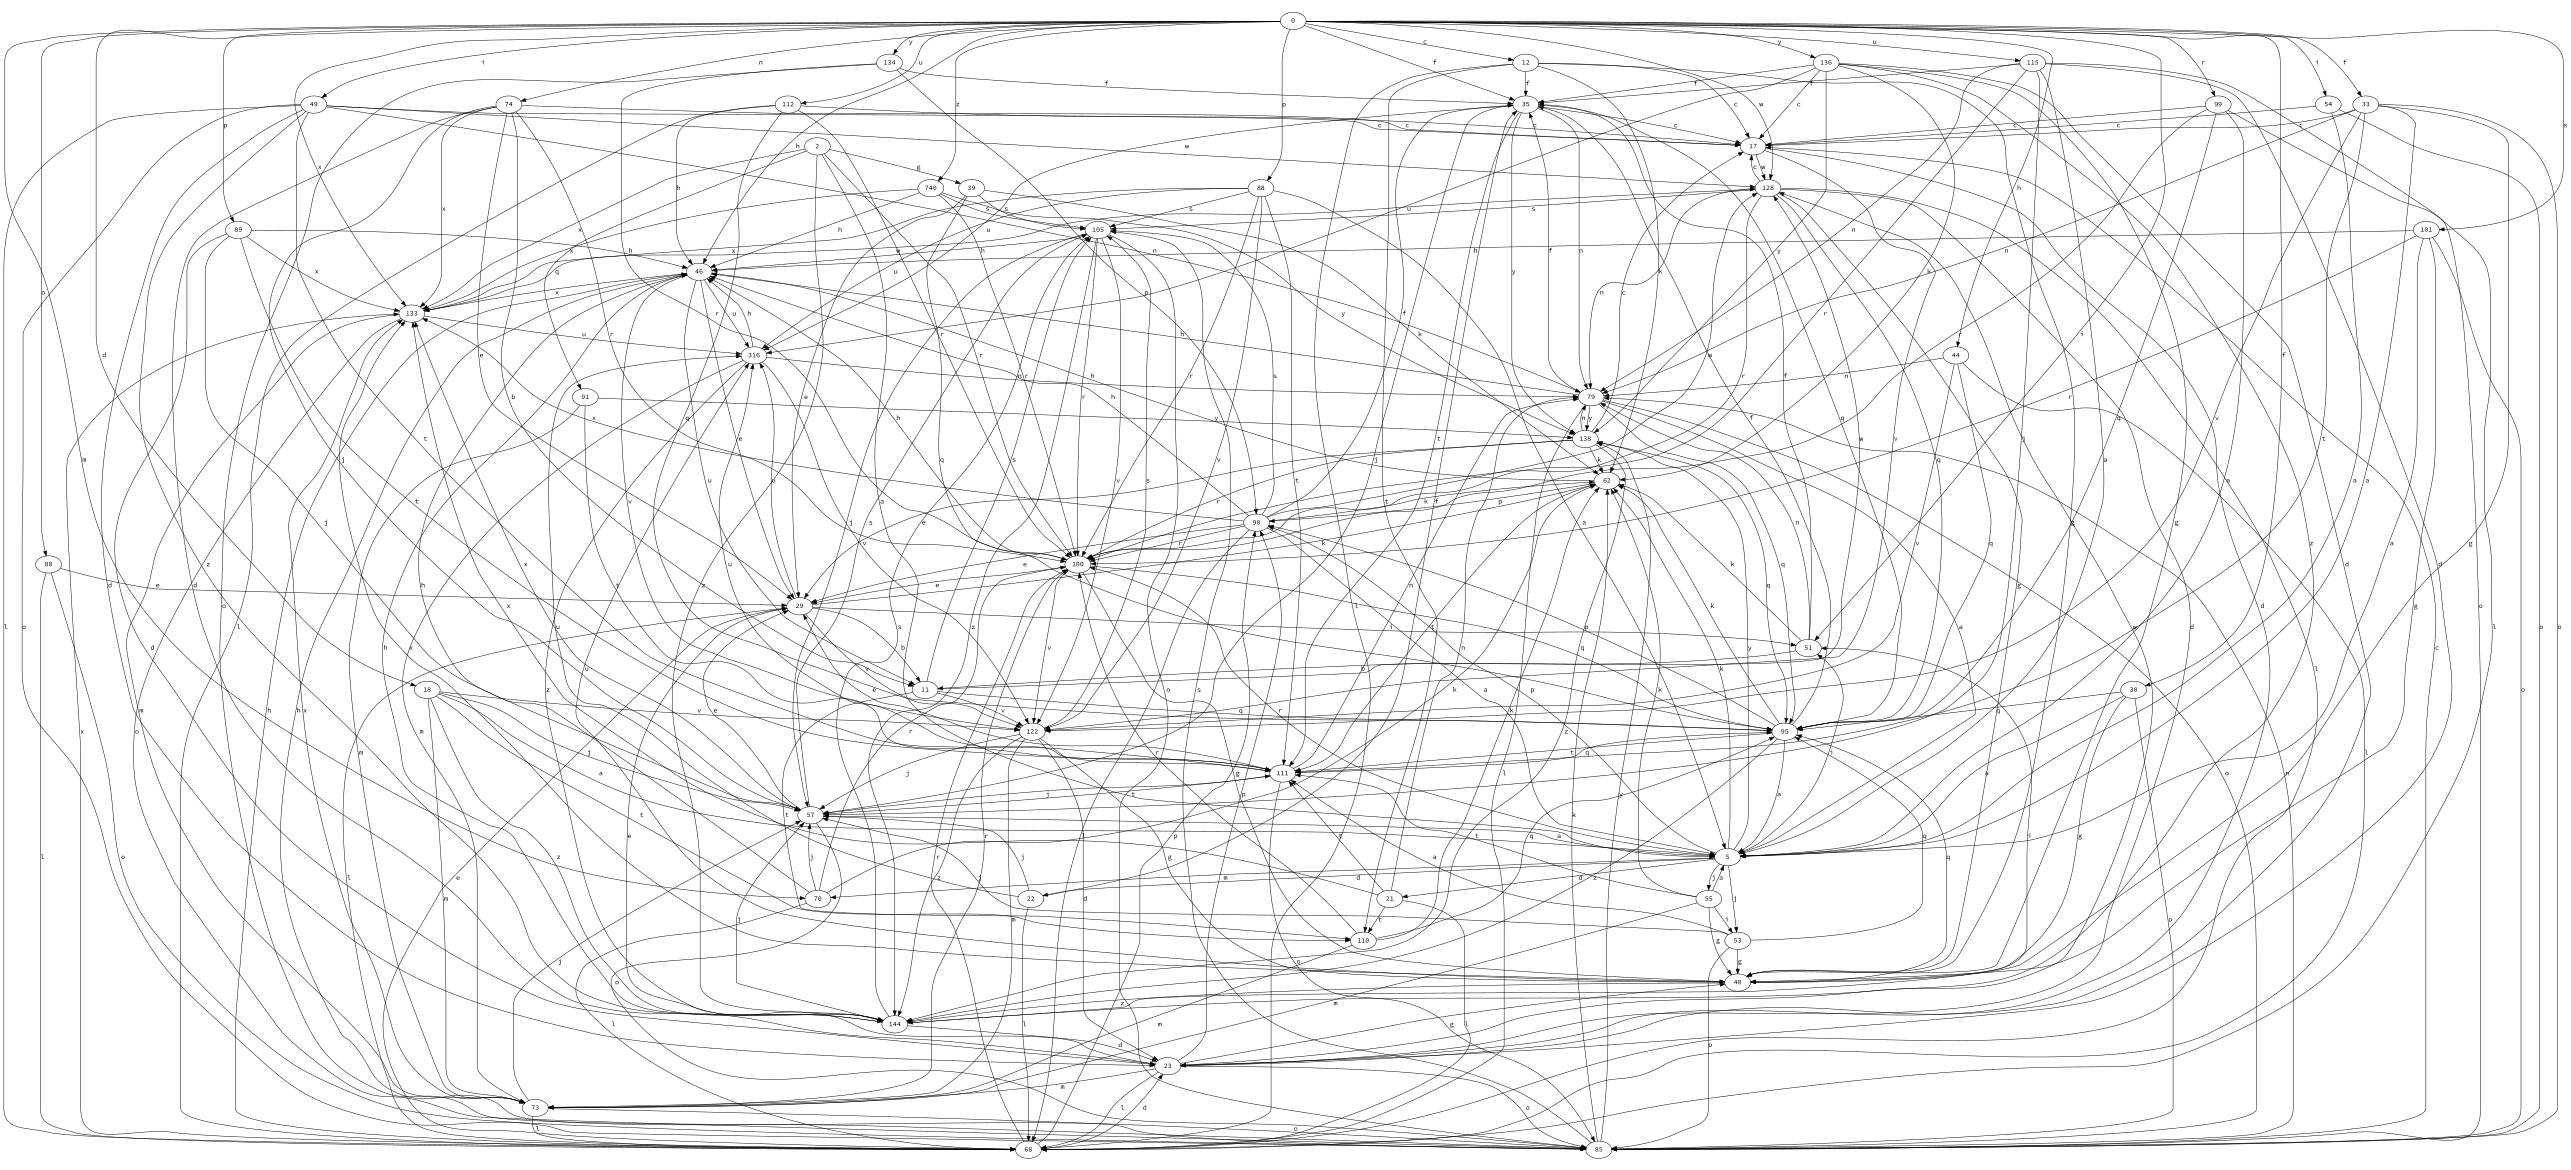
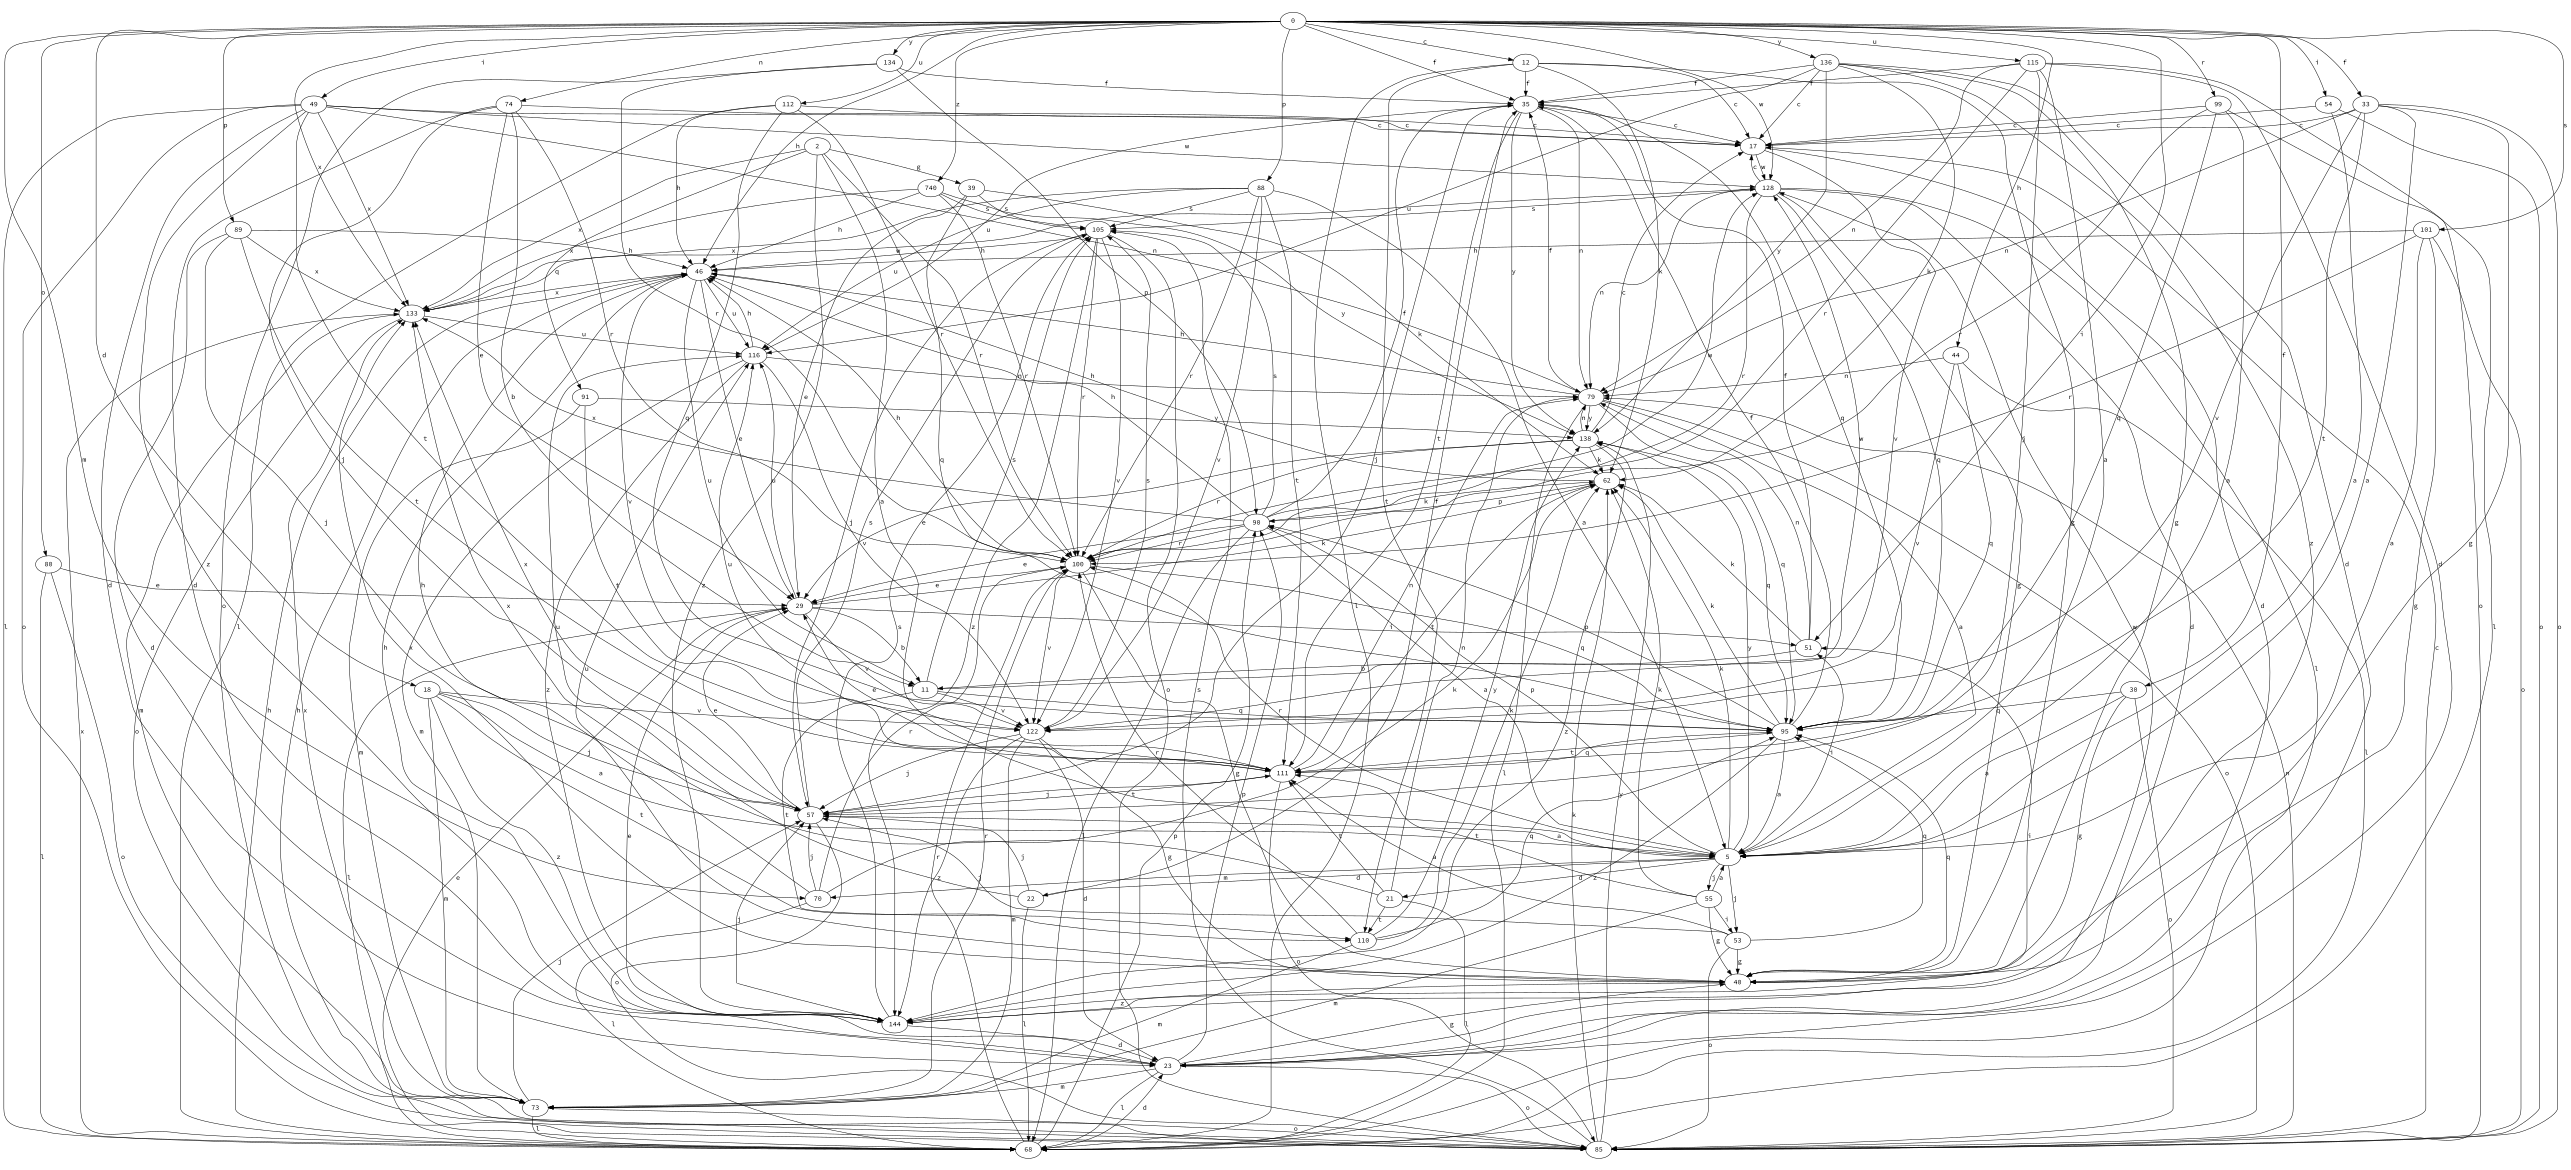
  strict digraph {
    fontname="Source Code Pro"
    node [fontname="Source Code Pro"]
    edge [fontname="Source Code Pro"]
    0
    12
    18
    30
    33
    35
    44
    46
    49
    n10 [label=54]
    51
    70
    74
    80
    88
    89
    99
    101
    112
    115
    128
    133
    134
    136
    n25 [label=740]
    62
    110
    17
    40
    68
    5
    144
    122
    57
    73
    95
    85
    79
    111
    138
-   116 [label=316]
+   116
    11
    29
    23
    100
    105
    90
    2
    39
    91
    21
    22
    53
    55
    0 -> 12 [label=c]
    0 -> 18 [label=d]
    0 -> 30 [label=f]
    0 -> 33 [label=f]
    0 -> 35 [label=f]
    0 -> 44 [label=h]
    0 -> 46 [label=h]
    0 -> 49 [label=i]
    0 -> n10 [label=i]
    0 -> 51 [label=i]
    0 -> 70 [label=m]
    0 -> 74 [label=n]
    0 -> 80 [label=o]
    0 -> 88 [label=p]
    0 -> 89 [label=p]
    0 -> 99 [label=r]
    0 -> 101 [label=s]
    0 -> 112 [label=u]
    0 -> 115 [label=u]
    0 -> 128 [label=w]
    0 -> 133 [label=x]
    0 -> 134 [label=y]
    0 -> 136 [label=y]
    0 -> n25 [label=z]
    12 -> 35 [label=f]
    12 -> 62 [label=k]
    12 -> 110 [label=t]
    12 -> 17 [label=c]
    12 -> 40 [label=g]
    12 -> 68 [label=l]
    18 -> 110 [label=t]
    18 -> 5 [label=a]
    18 -> 144 [label=z]
    18 -> 122 [label=v]
    18 -> 57 [label=j]
    18 -> 73 [label=m]
    30 -> 40 [label=g]
    30 -> 5 [label=a]
    30 -> 95 [label=q]
    30 -> 85 [label=o]
    33 -> 17 [label=c]
    33 -> 40 [label=g]
    33 -> 5 [label=a]
    33 -> 122 [label=v]
    33 -> 85 [label=o]
    33 -> 79 [label=n]
    33 -> 111 [label=t]
    35 -> 17 [label=c]
    35 -> 57 [label=j]
    35 -> 95 [label=q]
    35 -> 79 [label=n]
    35 -> 111 [label=t]
    35 -> 138 [label=y]
    35 -> 116 [label=u]
    44 -> 68 [label=l]
    44 -> 122 [label=v]
    44 -> 95 [label=q]
    44 -> 79 [label=n]
    46 -> 133 [label=x]
    46 -> 122 [label=v]
    46 -> 116 [label=u]
    46 -> 11 [label=u]
    46 -> 29 [label=e]
    49 -> 128 [label=w]
-   74 -> 133 [label=x]
+   49 -> 133 [label=x]
    49 -> 17 [label=c]
    49 -> 68 [label=l]
    49 -> 144 [label=z]
    49 -> 85 [label=o]
    49 -> 79 [label=n]
    49 -> 111 [label=t]
    49 -> 23 [label=d]
    n10 -> 17 [label=c]
    n10 -> 5 [label=a]
    n10 -> 85 [label=o]
    51 -> 35 [label=f]
    51 -> 62 [label=k]
    51 -> 79 [label=n]
    51 -> 11 [label=b]
    70 -> 46 [label=h]
    70 -> 62 [label=k]
    70 -> 68 [label=l]
    70 -> 57 [label=j]
    70 -> 100 [label=r]
    74 -> 17 [label=c]
    74 -> 57 [label=j]
    74 -> 11 [label=b]
    74 -> 29 [label=e]
    74 -> 23 [label=d]
    74 -> 100 [label=r]
    80 -> 68 [label=l]
    80 -> 85 [label=o]
    80 -> 29 [label=e]
    88 -> 133 [label=x]
    88 -> 5 [label=a]
    88 -> 122 [label=v]
    88 -> 111 [label=t]
    88 -> 116 [label=u]
    88 -> 100 [label=r]
    88 -> 105 [label=s]
    89 -> 46 [label=h]
    89 -> 133 [label=x]
    89 -> 57 [label=j]
    89 -> 111 [label=t]
    89 -> 23 [label=d]
    99 -> 17 [label=c]
    99 -> 68 [label=l]
    99 -> 5 [label=a]
    99 -> 95 [label=q]
    99 -> 100 [label=r]
    101 -> 46 [label=h]
    101 -> 40 [label=g]
    101 -> 5 [label=a]
    101 -> 85 [label=o]
    101 -> 100 [label=r]
    112 -> 46 [label=h]
    112 -> 17 [label=c]
    112 -> 68 [label=l]
    112 -> 95 [label=q]
    112 -> 100 [label=r]
    115 -> 35 [label=f]
    115 -> 5 [label=a]
    115 -> 57 [label=j]
    115 -> 85 [label=o]
    115 -> 79 [label=n]
    115 -> 23 [label=d]
    115 -> 100 [label=r]
    128 -> 17 [label=c]
    128 -> 40 [label=g]
    128 -> 68 [label=l]
    128 -> 95 [label=q]
    128 -> 79 [label=n]
    128 -> 23 [label=d]
    128 -> 100 [label=r]
    128 -> 105 [label=s]
    133 -> 128 [label=w]
    133 -> 73 [label=m]
    133 -> 85 [label=o]
    133 -> 116 [label=u]
    134 -> 35 [label=f]
    134 -> 85 [label=o]
    134 -> 100 [label=r]
    134 -> 90 [label=p]
    136 -> 35 [label=f]
    136 -> 62 [label=k]
    136 -> 17 [label=c]
    136 -> 40 [label=g]
    136 -> 144 [label=z]
    136 -> 138 [label=y]
    136 -> 116 [label=u]
    136 -> 23 [label=d]
    n25 -> 46 [label=h]
    n25 -> 133 [label=x]
    n25 -> 138 [label=y]
    n25 -> 100 [label=r]
    n25 -> 105 [label=s]
    62 -> 46 [label=h]
    62 -> 111 [label=t]
    62 -> 90 [label=p]
    110 -> 62 [label=k]
    110 -> 73 [label=m]
    110 -> 95 [label=q]
+   110 -> 138 [label=y]
    110 -> 100 [label=r]
    17 -> 128 [label=w]
    17 -> 122 [label=v]
    17 -> 23 [label=d]
    40 -> 133 [label=x]
    40 -> 144 [label=z]
    40 -> 95 [label=q]
    40 -> 116 [label=u]
    68 -> 46 [label=h]
    68 -> 133 [label=x]
    68 -> 29 [label=e]
    68 -> 23 [label=d]
    68 -> 100 [label=r]
    68 -> 90 [label=p]
    5 -> 51 [label=i]
    5 -> 70 [label=m]
    5 -> 62 [label=k]
    5 -> 138 [label=y]
    5 -> 100 [label=r]
    5 -> 90 [label=p]
    5 -> 21 [label=d]
    5 -> 22 [label=d]
    5 -> 53 [label=j]
    5 -> 55 [label=j]
    144 -> 46 [label=h]
    144 -> 51 [label=i]
    144 -> 57 [label=j]
    144 -> 23 [label=d]
    144 -> 105 [label=s]
    122 -> 40 [label=g]
    122 -> 144 [label=z]
    122 -> 57 [label=j]
    122 -> 73 [label=m]
    122 -> 23 [label=d]
    122 -> 105 [label=s]
    57 -> 133 [label=x]
    57 -> 5 [label=a]
    57 -> 85 [label=o]
    57 -> 111 [label=t]
    57 -> 29 [label=e]
    57 -> 105 [label=s]
    73 -> 133 [label=x]
    73 -> 68 [label=l]
    73 -> 57 [label=j]
    73 -> 85 [label=o]
    73 -> 100 [label=r]
    95 -> 35 [label=f]
    95 -> 62 [label=k]
    95 -> 5 [label=a]
    95 -> 144 [label=z]
    95 -> 111 [label=t]
    95 -> 90 [label=p]
    85 -> 46 [label=h]
    85 -> 62 [label=k]
    85 -> 17 [label=c]
    85 -> 79 [label=n]
    85 -> 138 [label=y]
    85 -> 105 [label=s]
    79 -> 35 [label=f]
    79 -> 46 [label=h]
    79 -> 68 [label=l]
    79 -> 5 [label=a]
    79 -> 95 [label=q]
    79 -> 85 [label=o]
    79 -> 138 [label=y]
    111 -> 57 [label=j]
    111 -> 95 [label=q]
    111 -> 85 [label=o]
    111 -> 79 [label=n]
    111 -> 116 [label=u]
    111 -> 29 [label=e]
    138 -> 62 [label=k]
    138 -> 17 [label=c]
    138 -> 144 [label=z]
    138 -> 95 [label=q]
    138 -> 79 [label=n]
    138 -> 29 [label=e]
    138 -> 100 [label=r]
    116 -> 46 [label=h]
    116 -> 144 [label=z]
    116 -> 122 [label=v]
    116 -> 73 [label=m]
    116 -> 79 [label=n]
    11 -> 128 [label=w]
    11 -> 110 [label=t]
    11 -> 122 [label=v]
    11 -> 95 [label=q]
    11 -> 105 [label=s]
    29 -> 51 [label=i]
    29 -> 62 [label=k]
    29 -> 68 [label=l]
    29 -> 122 [label=v]
    29 -> 116 [label=u]
    29 -> 11 [label=b]
    23 -> 128 [label=w]
    23 -> 40 [label=g]
    23 -> 68 [label=l]
    23 -> 73 [label=m]
    23 -> 85 [label=o]
    23 -> 29 [label=e]
    23 -> 90 [label=p]
    100 -> 46 [label=h]
    100 -> 40 [label=g]
    100 -> 122 [label=v]
    100 -> 95 [label=q]
    100 -> 29 [label=e]
    105 -> 46 [label=h]
    105 -> 144 [label=z]
    105 -> 122 [label=v]
    105 -> 57 [label=j]
    105 -> 85 [label=o]
    105 -> 100 [label=r]
    90 -> 35 [label=f]
    90 -> 46 [label=h]
    90 -> 128 [label=w]
    90 -> 133 [label=x]
    90 -> 62 [label=k]
    90 -> 68 [label=l]
    90 -> 5 [label=a]
    90 -> 29 [label=e]
    90 -> 100 [label=r]
    90 -> 105 [label=s]
    2 -> 133 [label=x]
    2 -> 5 [label=a]
    2 -> 144 [label=z]
    2 -> 100 [label=r]
    2 -> 39 [label=g]
    2 -> 91 [label=q]
    39 -> 62 [label=k]
    39 -> 95 [label=q]
    39 -> 29 [label=e]
    39 -> 105 [label=s]
    91 -> 73 [label=m]
    91 -> 111 [label=t]
    91 -> 138 [label=y]
    21 -> 133 [label=x]
    21 -> 110 [label=t]
    21 -> 68 [label=l]
    21 -> 79 [label=n]
    21 -> 111 [label=t]
    22 -> 35 [label=f]
    22 -> 68 [label=l]
    22 -> 57 [label=j]
    22 -> 116 [label=u]
    53 -> 40 [label=g]
    53 -> 57 [label=j]
    53 -> 95 [label=q]
    53 -> 85 [label=o]
    53 -> 111 [label=a]
    55 -> 62 [label=k]
    55 -> 40 [label=g]
    55 -> 5 [label=a]
    55 -> 73 [label=m]
    55 -> 111 [label=t]
    55 -> 53 [label=i]
  }
